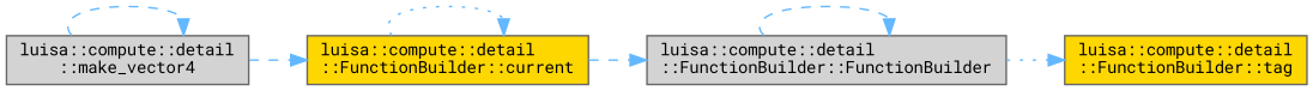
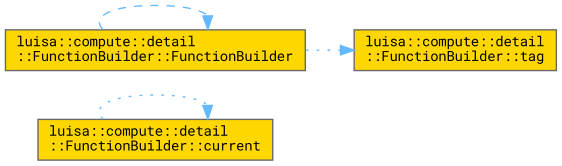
  digraph {
    fontname="Roboto Mono"
    rankdir=LR
    node [color=grey40 fillcolor=lightgrey fontname="Roboto Mono" fontsize=10 shape=box style=filled]
    edge [color=steelblue1 fontname="Roboto Mono" fontsize=10 labelfontname=Helvetica labelfontsize=10 style=dashed]
-   n1 [color=gray40 fontcolor=black height=0.2 label="luisa::compute::detail\l::make_vector4" width=0.4]
    n2 [fillcolor=gold height=0.2 label="luisa::compute::detail\l::FunctionBuilder::current" width=0.4]
-   n3 [height=0.2 label="luisa::compute::detail\l::FunctionBuilder::FunctionBuilder" width=0.4]
+   n3 [fillcolor=gold height=0.2 label="luisa::compute::detail\l::FunctionBuilder::FunctionBuilder" width=0.4]
    n4 [fillcolor=gold height=0.2 label="luisa::compute::detail\l::FunctionBuilder::tag" width=0.4]
-   n1 -> n1
-   n1 -> n2
    n2 -> n2 [style=dotted]
-   n2 -> n3
    n3 -> n3
    n3 -> n4 [style=dotted]
  }
